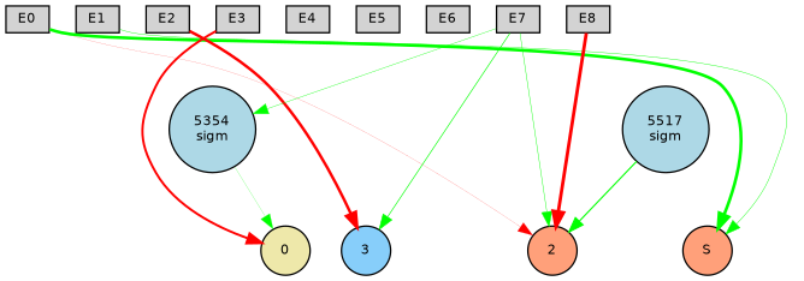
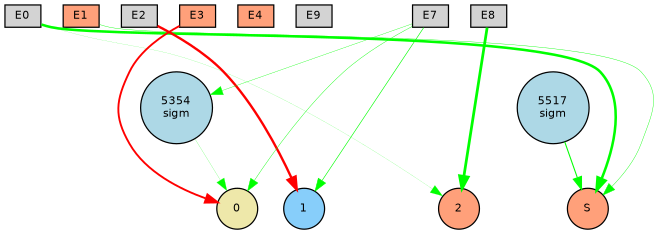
  digraph {
    fontname="DejaVu Sans"
    node [fillcolor=lightgray fontname="DejaVu Sans" fontsize=9 shape=box style=filled]
    edge [fontname="DejaVu Sans" style=invis]
    E0 [height=0.2 width=0.2]
-   E1 [height=0.2 width=0.2]
+   E1 [fillcolor=lightsalmon height=0.2 width=0.2]
    E2 [height=0.2 width=0.2]
-   E3 [height=0.2 width=0.2]
-   E4 [height=0.2 width=0.2]
-   E5 [height=0.2 width=0.2]
-   E6 [height=0.2 width=0.2]
+   E3 [fillcolor=lightsalmon height=0.2 width=0.2]
+   E4 [fillcolor=lightsalmon height=0.2 width=0.2]
+   E5 [height=0.2 width=0.2 label=E9]
    E7 [height=0.2 width=0.2]
    E8 [height=0.2 width=0.2]
    0 [fillcolor=palegoldenrod height=0.2 shape=circle width=0.2]
-   1 [fillcolor=lightskyblue height=0.2 shape=circle width=0.2 label=3]
+   1 [fillcolor=lightskyblue height=0.2 shape=circle width=0.2]
    2 [fillcolor=lightsalmon height=0.2 shape=circle width=0.2]
    S [fillcolor=lightsalmon height=0.2 shape=circle width=0.2]
    n14 [fillcolor=lightblue height=0.2 label="5354\nsigm" shape=circle width=0.2]
    n15 [fillcolor=lightblue height=0.2 label="5517\nsigm" shape=circle width=0.2]
    subgraph sub_1 {
      rank=source
      E0
      E1
      E2
      E3
      E4
      E5
-     E6
      E7
      E8
    }
    subgraph sub_2 {
      rank=sink
      0
      1
      2
      S
    }
    E0 -> E1
-   E0 -> 2 [color=red penwidth=0.10559139254378552 style=solid]
+   E0 -> 2 [color=green penwidth=0.10559139254378552 style=solid]
    E0 -> S [color=green penwidth=2.066101403995542 style=solid]
    E1 -> E2
    E1 -> S [color=green penwidth=0.31844802605261796 style=solid]
    E2 -> E3
    E2 -> 1 [color=red penwidth=1.9128276688207717 style=solid]
    E3 -> E4
    E3 -> 0 [color=red penwidth=1.5248827321890817 style=solid]
    E4 -> E5
-   E5 -> E6
-   E6 -> E7
    E7 -> E8
    E7 -> 1 [color=green penwidth=0.5012510564980304 style=solid]
-   E7 -> 2 [color=green penwidth=0.3263245141602503 style=solid]
+   E7 -> 0 [color=green penwidth=0.3263245141602503 style=solid]
    E7 -> n14 [color=green penwidth=0.27689081997542137 style=solid]
-   E8 -> 2 [color=red penwidth=2.230582162895244 style=solid]
+   E8 -> 2 [color=green penwidth=2.230582162895244 style=solid]
    0 -> 1
    1 -> 2
    2 -> S
    n14 -> 0 [color=green penwidth=0.14072005043892372 style=solid]
-   n15 -> 2 [color=green penwidth=0.8569024963863764 style=solid]
+   n15 -> S [color=green penwidth=0.8569024963863764 style=solid]
  }
